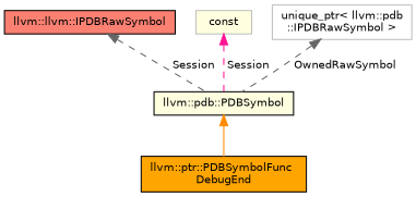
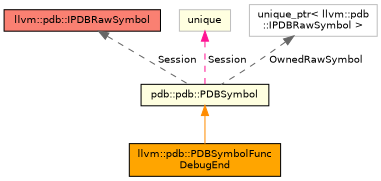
  digraph {
    node [color=black fillcolor=lightyellow fontname=Helvetica fontsize=10 shape=record style=filled]
    edge [color=gray40 dir=back fontname=Helvetica fontsize=10 labelfontname=Helvetica labelfontsize=10 style=dashed]
-   n1 [fillcolor=orange fontcolor=black height=0.2 label="llvm::ptr::PDBSymbolFunc\lDebugEnd" width=0.4]
-   n2 [height=0.2 label="llvm::pdb::PDBSymbol" width=0.4]
-   n3 [fillcolor=salmon height=0.2 label="llvm::llvm::IPDBRawSymbol" width=0.4]
-   n4 [color=grey75 height=0.2 label=const width=0.4]
+   n1 [fillcolor=orange fontcolor=black height=0.2 label="llvm::pdb::PDBSymbolFunc\lDebugEnd" width=0.4]
+   n2 [height=0.2 label="pdb::pdb::PDBSymbol" width=0.4]
+   n3 [fillcolor=salmon height=0.2 label="llvm::pdb::IPDBRawSymbol" width=0.4]
+   n4 [color=grey75 height=0.2 label=unique width=0.4]
    n5 [color=grey75 fillcolor=white height=0.2 label="unique_ptr\< llvm::pdb\l::IPDBRawSymbol \>" width=0.4]
    n2 -> n1 [color=darkorange style=solid]
    n3 -> n2 [label=" Session"]
    n4 -> n2 [color=deeppink label=" Session"]
    n5 -> n2 [label=" OwnedRawSymbol"]
  }
